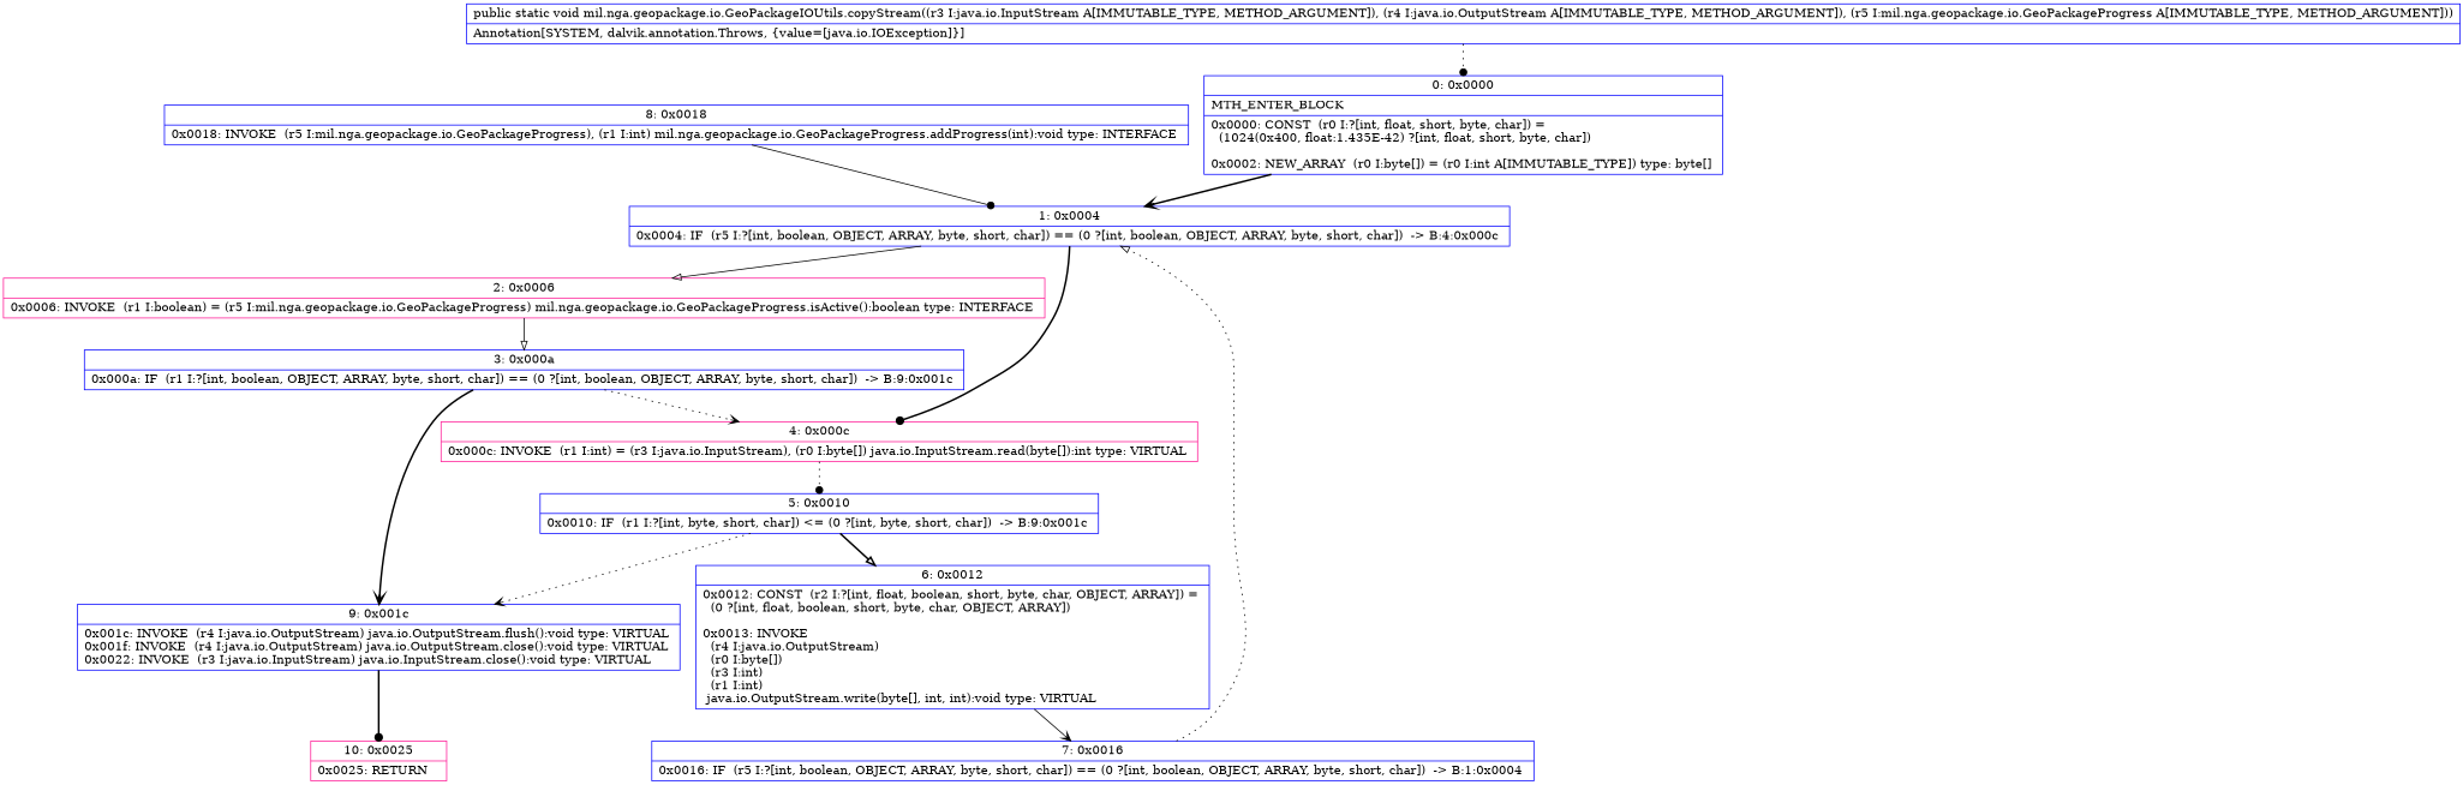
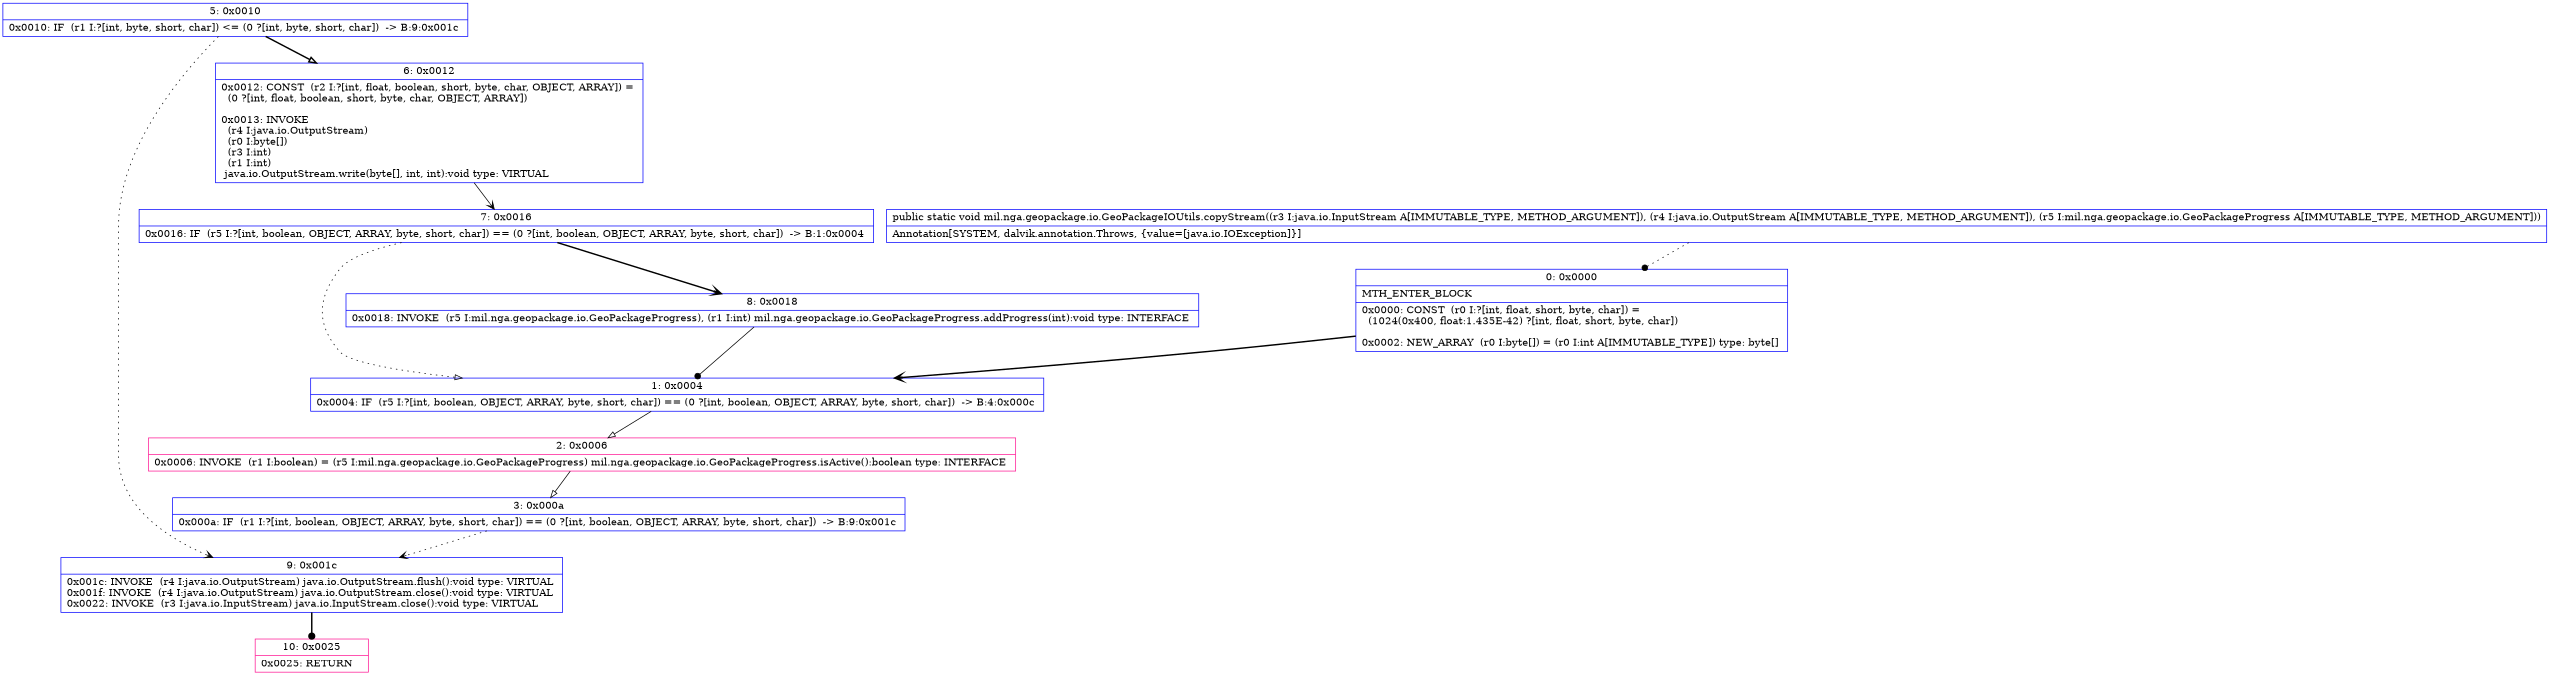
  digraph {
    node [color=blue shape=record]
    edge [arrowhead=vee style=bold]
    n1 [label="{0\:\ 0x0000|MTH_ENTER_BLOCK\l|0x0000: CONST  (r0 I:?[int, float, short, byte, char]) = \l  (1024(0x400, float:1.435E\-42) ?[int, float, short, byte, char])\l \l0x0002: NEW_ARRAY  (r0 I:byte[]) = (r0 I:int A[IMMUTABLE_TYPE]) type: byte[] \l}"]
    n2 [label="{1\:\ 0x0004|0x0004: IF  (r5 I:?[int, boolean, OBJECT, ARRAY, byte, short, char]) == (0 ?[int, boolean, OBJECT, ARRAY, byte, short, char])  \-\> B:4:0x000c \l}"]
    n3 [color=deeppink label="{2\:\ 0x0006|0x0006: INVOKE  (r1 I:boolean) = (r5 I:mil.nga.geopackage.io.GeoPackageProgress) mil.nga.geopackage.io.GeoPackageProgress.isActive():boolean type: INTERFACE \l}"]
-   n4 [color=deeppink label="{4\:\ 0x000c|0x000c: INVOKE  (r1 I:int) = (r3 I:java.io.InputStream), (r0 I:byte[]) java.io.InputStream.read(byte[]):int type: VIRTUAL \l}"]
    n5 [label="{3\:\ 0x000a|0x000a: IF  (r1 I:?[int, boolean, OBJECT, ARRAY, byte, short, char]) == (0 ?[int, boolean, OBJECT, ARRAY, byte, short, char])  \-\> B:9:0x001c \l}"]
    n6 [label="{5\:\ 0x0010|0x0010: IF  (r1 I:?[int, byte, short, char]) \<= (0 ?[int, byte, short, char])  \-\> B:9:0x001c \l}"]
    n7 [label="{9\:\ 0x001c|0x001c: INVOKE  (r4 I:java.io.OutputStream) java.io.OutputStream.flush():void type: VIRTUAL \l0x001f: INVOKE  (r4 I:java.io.OutputStream) java.io.OutputStream.close():void type: VIRTUAL \l0x0022: INVOKE  (r3 I:java.io.InputStream) java.io.InputStream.close():void type: VIRTUAL \l}"]
    n8 [color=deeppink label="{10\:\ 0x0025|0x0025: RETURN   \l}"]
    n9 [label="{6\:\ 0x0012|0x0012: CONST  (r2 I:?[int, float, boolean, short, byte, char, OBJECT, ARRAY]) = \l  (0 ?[int, float, boolean, short, byte, char, OBJECT, ARRAY])\l \l0x0013: INVOKE  \l  (r4 I:java.io.OutputStream)\l  (r0 I:byte[])\l  (r3 I:int)\l  (r1 I:int)\l java.io.OutputStream.write(byte[], int, int):void type: VIRTUAL \l}"]
    n10 [label="{7\:\ 0x0016|0x0016: IF  (r5 I:?[int, boolean, OBJECT, ARRAY, byte, short, char]) == (0 ?[int, boolean, OBJECT, ARRAY, byte, short, char])  \-\> B:1:0x0004 \l}"]
    n11 [label="{8\:\ 0x0018|0x0018: INVOKE  (r5 I:mil.nga.geopackage.io.GeoPackageProgress), (r1 I:int) mil.nga.geopackage.io.GeoPackageProgress.addProgress(int):void type: INTERFACE \l}"]
    n12 [label="{public static void mil.nga.geopackage.io.GeoPackageIOUtils.copyStream((r3 I:java.io.InputStream A[IMMUTABLE_TYPE, METHOD_ARGUMENT]), (r4 I:java.io.OutputStream A[IMMUTABLE_TYPE, METHOD_ARGUMENT]), (r5 I:mil.nga.geopackage.io.GeoPackageProgress A[IMMUTABLE_TYPE, METHOD_ARGUMENT]))  | Annotation[SYSTEM, dalvik.annotation.Throws, \{value=[java.io.IOException]\}]\l}"]
    n1 -> n2
    n2 -> n3 [arrowhead=onormal style=solid]
-   n2 -> n4 [arrowhead=dot]
    n3 -> n5 [arrowhead=onormal style=solid]
-   n4 -> n6 [arrowhead=dot style=dotted]
-   n5 -> n4 [style=dotted]
-   n5 -> n7
+   n5 -> n7 [style=dotted]
    n6 -> n7 [style=dotted]
    n6 -> n9 [arrowhead=onormal]
    n7 -> n8 [arrowhead=dot]
    n9 -> n10 [style=solid]
    n10 -> n2 [arrowhead=onormal style=dotted]
+   n10 -> n11
    n11 -> n2 [arrowhead=dot style=solid]
    n12 -> n1 [arrowhead=dot style=dotted]
  }
